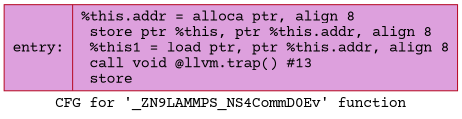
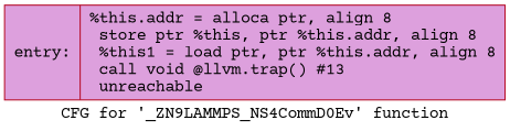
  digraph {
    label="CFG for '_ZN9LAMMPS_NS4CommD0Ev' function"
    rankdir=LR
    fontname="Courier Prime"
-   n1 [color="#b70d28ff" fillcolor=plum fontname="Courier Prime" label="{entry:\l|  %this.addr = alloca ptr, align 8\l  store ptr %this, ptr %this.addr, align 8\l  %this1 = load ptr, ptr %this.addr, align 8\l  call void @llvm.trap() #13\l  store\l}" shape=record style=filled]
+   n1 [color="#b70d28ff" fillcolor=plum fontname="Courier Prime" label="{entry:\l|  %this.addr = alloca ptr, align 8\l  store ptr %this, ptr %this.addr, align 8\l  %this1 = load ptr, ptr %this.addr, align 8\l  call void @llvm.trap() #13\l  unreachable\l}" shape=record style=filled]
  }
